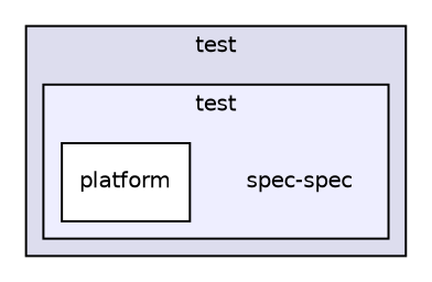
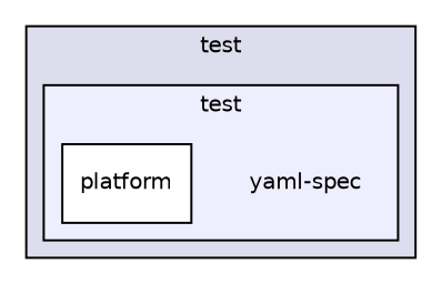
  digraph {
    compound=true
    node [fontname=Helvetica fontsize=10]
-   n1 [label="spec-spec" shape=plaintext]
+   n1 [label="yaml-spec" shape=plaintext]
    n2 [color=black fillcolor=white label=platform shape=box style=filled]
    subgraph cluster_1 {
      bgcolor="#ddddee"
      fontname=Helvetica
      fontsize=10
      label=test
      pencolor=black
      subgraph cluster_2 {
        bgcolor="#eeeeff"
        fontname=Helvetica
        fontsize=10
        pencolor=black
        n1
        n2
      }
    }
  }
